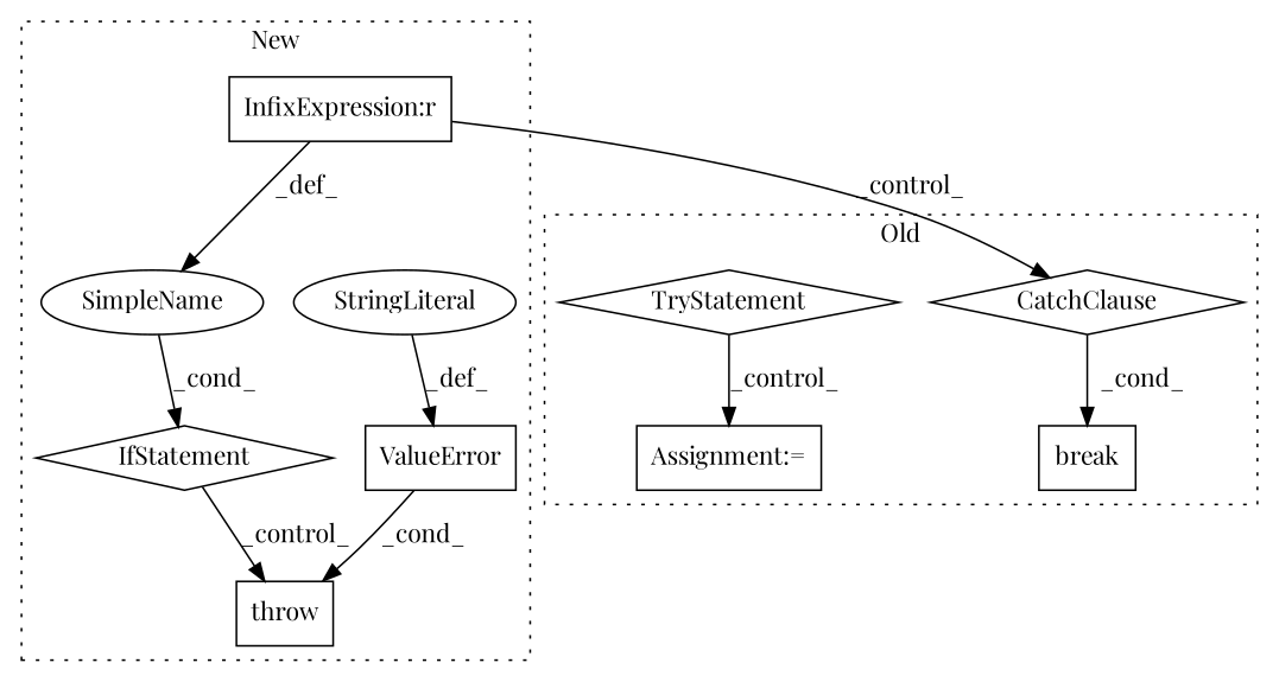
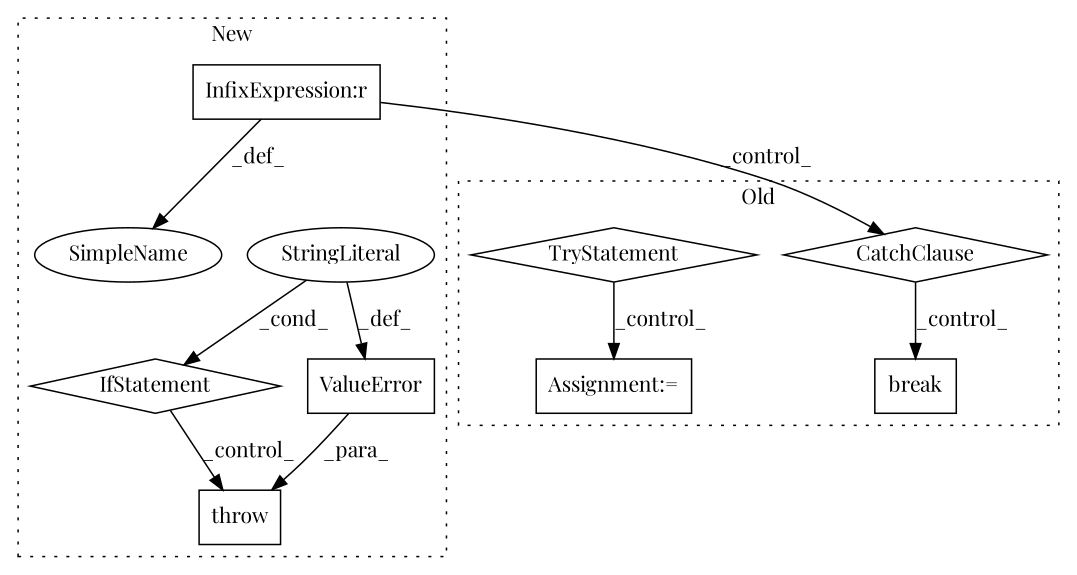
  digraph {
    fontname="Playfair Display"
    node [fontname="Playfair Display" l=6 shape=box]
    edge [fontname="Playfair Display"]
    n1 [a=10 label=break s=928]
    n2 [a=12 l="17,2" label=CatchClause s="810,839" shape=diamond]
    n3 [a=54 l=4 label=TryStatement s=614 shape=diamond]
    n4 [a=7 l=2 label="Assignment:=" s=792]
    n5 [a=32 l="11,1" label=ValueError s="951,1091"]
    n6 [a=53 label=throw s=945]
    n7 [a=25 l="4,2" label=IfStatement s="914,933" shape=diamond]
    n8 [a=42 label=SimpleName shape=ellipse l=""]
    n9 [a=45 l=129 label=StringLiteral s=962 shape=ellipse]
    n10 [a=27 l=4 label="InfixExpression:r" s=925]
    subgraph cluster_1 {
      label=Old
      style=dotted
      n1
      n2
      n3
      n4
    }
    subgraph cluster_2 {
      label=New
      style=dotted
      n5
      n6
      n7
      n8
      n9
      n10
    }
-   n2 -> n1 [label=_cond_]
+   n2 -> n1 [label=_control_]
    n3 -> n4 [label=_control_]
-   n5 -> n6 [label=_cond_]
+   n5 -> n6 [label=_para_]
    n7 -> n6 [label=_control_]
-   n8 -> n7 [label=_cond_]
+   n9 -> n7 [label=_cond_]
    n9 -> n5 [label=_def_]
    n10 -> n2 [label=_control_]
    n10 -> n8 [label=_def_]
  }
